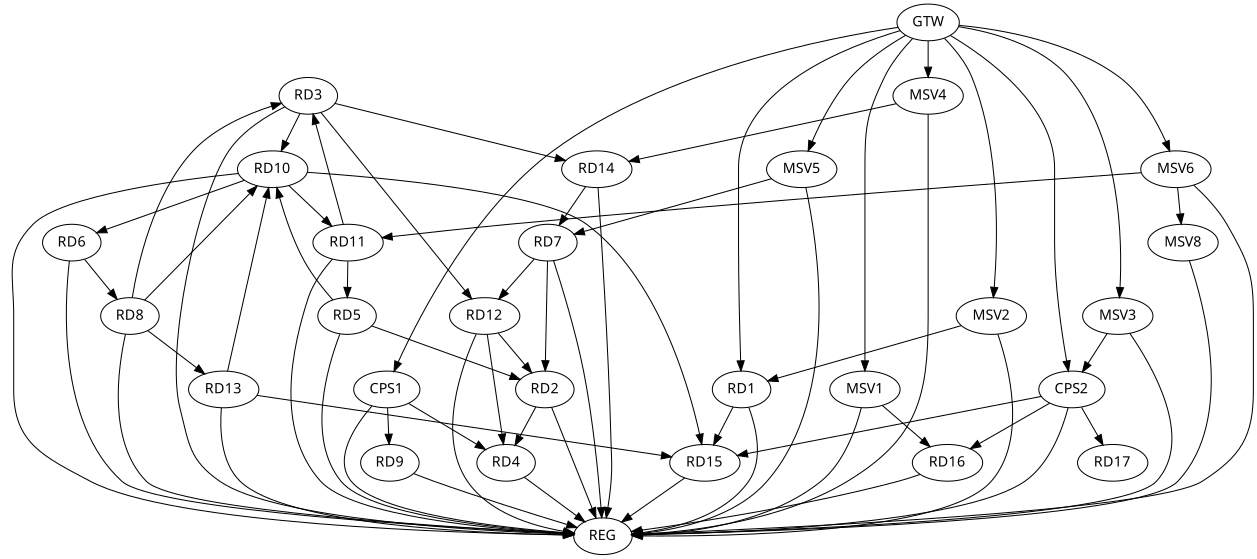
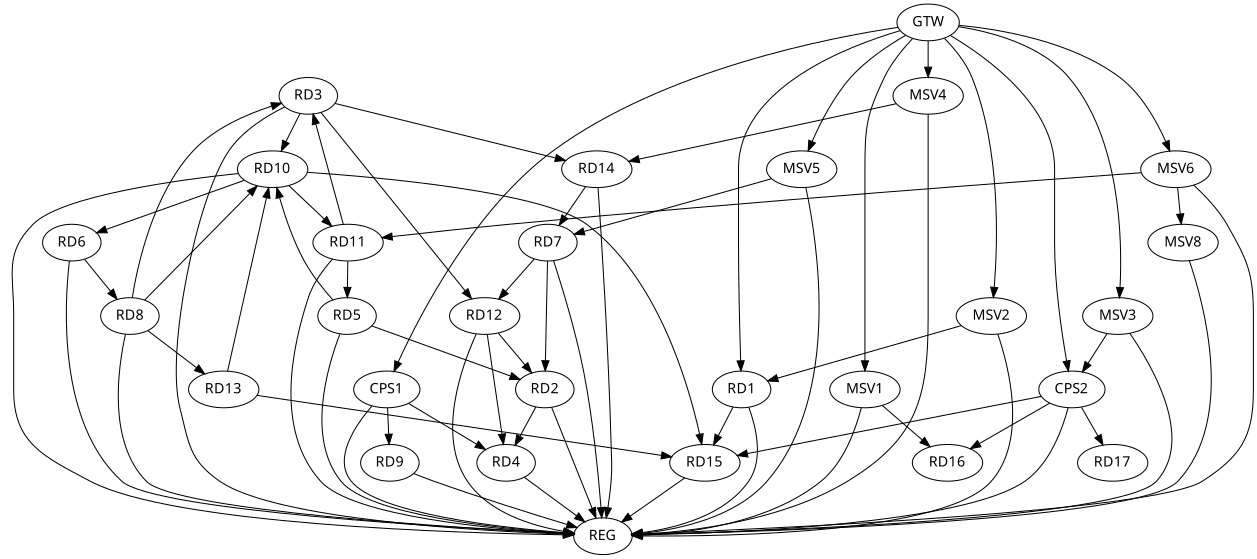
  strict digraph {
    fontname="Noto Sans"
    node [fontname="Noto Sans"]
    edge [fontname="Noto Sans"]
    n1 [label=RD1]
    n2 [label=RD15]
    n3 [label=REG]
    n4 [label=RD2]
    n5 [label=RD4]
    n6 [label=RD3]
    n7 [label=RD10]
    n8 [label=RD12]
    n9 [label=RD14]
    n10 [label=RD6]
    n11 [label=RD11]
    n12 [label=RD7]
    n13 [label=RD5]
    n14 [label=RD8]
    n15 [label=RD13]
    n16 [label=RD9]
    n17 [label=RD16]
    n18 [label=RD17]
    n19 [label=CPS1]
    n20 [label=CPS2]
    n21 [label=GTW]
    n22 [label=MSV1]
    n23 [label=MSV2]
    n24 [label=MSV3]
    n25 [label=MSV4]
    n26 [label=MSV5]
    n27 [label=MSV6]
    n28 [label=MSV8]
    n1 -> n2
    n1 -> n3
    n2 -> n3
    n4 -> n3
    n4 -> n5
    n5 -> n3
    n6 -> n3
    n6 -> n7
    n6 -> n8
    n6 -> n9
    n7 -> n2
    n7 -> n3
    n7 -> n10
    n7 -> n11
    n8 -> n3
    n8 -> n4
    n8 -> n5
    n9 -> n3
    n9 -> n12
    n10 -> n3
    n10 -> n14
    n11 -> n3
    n11 -> n6
    n11 -> n13
    n12 -> n3
    n12 -> n4
    n12 -> n8
    n13 -> n3
    n13 -> n4
    n13 -> n7
    n14 -> n3
    n14 -> n6
    n14 -> n7
    n14 -> n15
    n15 -> n2
-   n15 -> n3
    n15 -> n7
    n16 -> n3
-   n17 -> n3
    n19 -> n3
    n19 -> n5
    n19 -> n16
    n20 -> n2
    n20 -> n3
    n20 -> n17
    n20 -> n18
    n21 -> n1
    n21 -> n19
    n21 -> n20
    n21 -> n22
    n21 -> n23
    n21 -> n24
    n21 -> n25
    n21 -> n26
    n21 -> n27
    n22 -> n3
    n22 -> n17
    n23 -> n1
    n23 -> n3
    n24 -> n3
    n24 -> n20
    n25 -> n3
    n25 -> n9
    n26 -> n3
    n26 -> n12
    n27 -> n3
    n27 -> n11
    n27 -> n28
    n28 -> n3
  }
